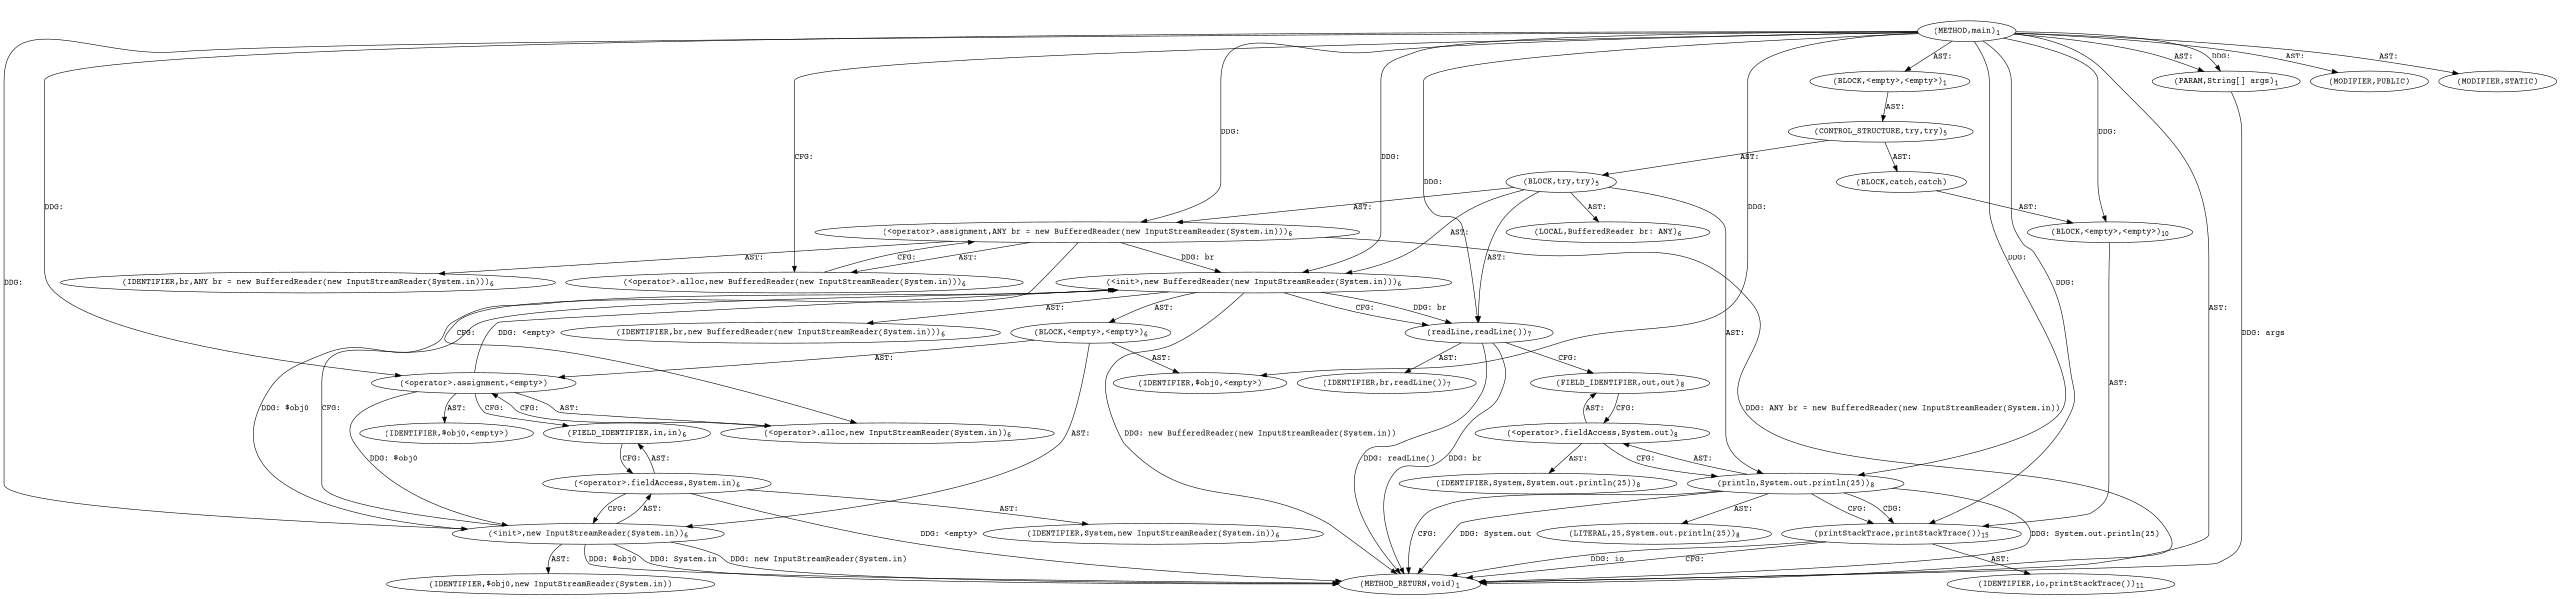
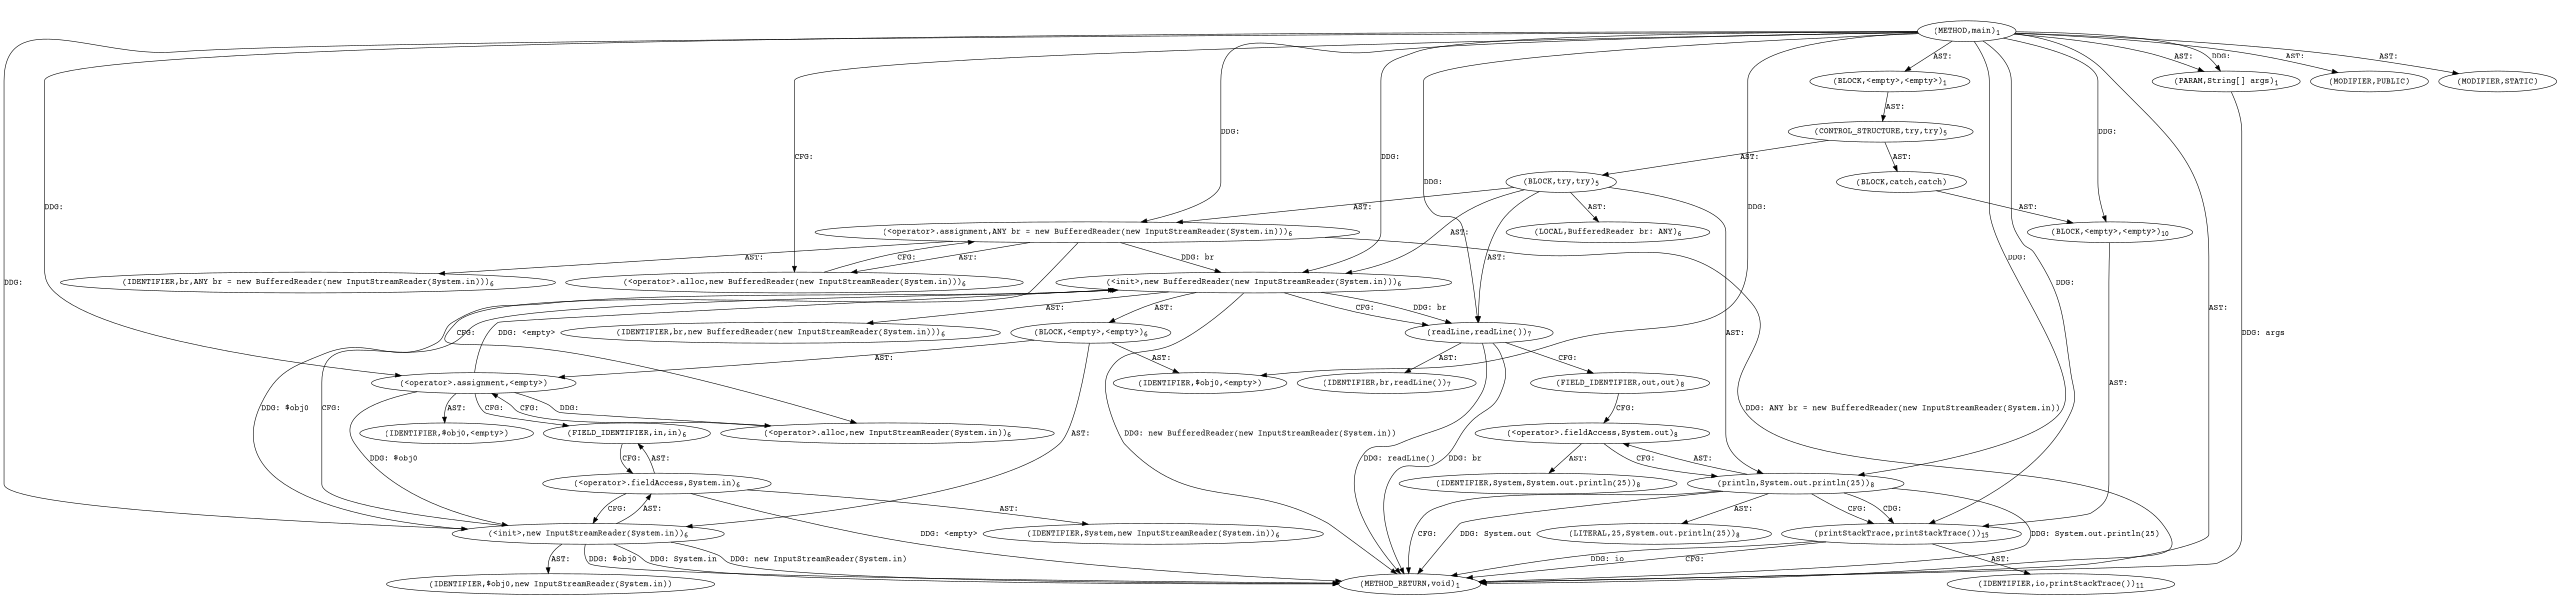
  digraph {
    fontname="Courier Prime"
    node [fontname="Courier Prime"]
    edge [fontname="Courier Prime"]
    n1 [label=<(METHOD,main)<SUB>1</SUB>>]
    n2 [label=<(PARAM,String[] args)<SUB>1</SUB>>]
    n3 [label=<(BLOCK,&lt;empty&gt;,&lt;empty&gt;)<SUB>1</SUB>>]
    n4 [label=<(&lt;operator&gt;.assignment,ANY br = new BufferedReader(new InputStreamReader(System.in)))<SUB>6</SUB>>]
    n5 [label=<(&lt;operator&gt;.alloc,new BufferedReader(new InputStreamReader(System.in)))<SUB>6</SUB>>]
    n6 [label=<(&lt;init&gt;,new BufferedReader(new InputStreamReader(System.in)))<SUB>6</SUB>>]
    n7 [label=<(&lt;operator&gt;.assignment,&lt;empty&gt;)>]
    n8 [label=<(&lt;init&gt;,new InputStreamReader(System.in))<SUB>6</SUB>>]
    n9 [label=<(IDENTIFIER,$obj0,&lt;empty&gt;)>]
    n10 [label=<(readLine,readLine())<SUB>7</SUB>>]
    n11 [label=<(println,System.out.println(25))<SUB>8</SUB>>]
    n12 [label=<(BLOCK,&lt;empty&gt;,&lt;empty&gt;)<SUB>10</SUB>>]
    n13 [label=<(printStackTrace,printStackTrace())<SUB>15</SUB>>]
    n14 [label=<(MODIFIER,PUBLIC)>]
    n15 [label=<(MODIFIER,STATIC)>]
    n16 [label=<(METHOD_RETURN,void)<SUB>1</SUB>>]
    n17 [label=<(CONTROL_STRUCTURE,try,try)<SUB>5</SUB>>]
    n18 [label=<(IDENTIFIER,br,ANY br = new BufferedReader(new InputStreamReader(System.in)))<SUB>6</SUB>>]
    n19 [label=<(&lt;operator&gt;.alloc,new InputStreamReader(System.in))<SUB>6</SUB>>]
    n20 [label=<(IDENTIFIER,br,new BufferedReader(new InputStreamReader(System.in)))<SUB>6</SUB>>]
    n21 [label=<(BLOCK,&lt;empty&gt;,&lt;empty&gt;)<SUB>6</SUB>>]
    n22 [label=<(IDENTIFIER,$obj0,&lt;empty&gt;)>]
    n23 [label=<(FIELD_IDENTIFIER,in,in)<SUB>6</SUB>>]
    n24 [label=<(IDENTIFIER,$obj0,new InputStreamReader(System.in))>]
    n25 [label=<(&lt;operator&gt;.fieldAccess,System.in)<SUB>6</SUB>>]
    n26 [label=<(IDENTIFIER,br,readLine())<SUB>7</SUB>>]
    n27 [label=<(FIELD_IDENTIFIER,out,out)<SUB>8</SUB>>]
    n28 [label=<(&lt;operator&gt;.fieldAccess,System.out)<SUB>8</SUB>>]
    n29 [label=<(LITERAL,25,System.out.println(25))<SUB>8</SUB>>]
    n30 [label=<(IDENTIFIER,io,printStackTrace())<SUB>11</SUB>>]
    n31 [label=<(BLOCK,try,try)<SUB>5</SUB>>]
    n32 [label=<(BLOCK,catch,catch)>]
    n33 [label=<(LOCAL,BufferedReader br: ANY)<SUB>6</SUB>>]
    n34 [label=<(IDENTIFIER,System,new InputStreamReader(System.in))<SUB>6</SUB>>]
    n35 [label=<(IDENTIFIER,System,System.out.println(25))<SUB>8</SUB>>]
    n1 -> n2 [label="AST: "]
    n1 -> n2 [label="DDG: "]
    n1 -> n3 [label="AST: "]
    n1 -> n4 [label="DDG: "]
    n1 -> n5 [label="CFG: "]
    n1 -> n6 [label="DDG: "]
    n1 -> n7 [label="DDG: "]
    n1 -> n8 [label="DDG: "]
    n1 -> n9 [label="DDG: "]
    n1 -> n10 [label="DDG: "]
    n1 -> n11 [label="DDG: "]
    n1 -> n12 [label="DDG: "]
    n1 -> n13 [label="DDG: "]
    n1 -> n14 [label="AST: "]
    n1 -> n15 [label="AST: "]
    n1 -> n16 [label="AST: "]
    n2 -> n16 [label="DDG: args"]
    n3 -> n17 [label="AST: "]
    n4 -> n5 [label="AST: "]
    n4 -> n6 [label="DDG: br"]
    n4 -> n16 [label="DDG: ANY br = new BufferedReader(new InputStreamReader(System.in))"]
    n4 -> n18 [label="AST: "]
    n4 -> n19 [label="CFG: "]
    n5 -> n4 [label="CFG: "]
    n6 -> n10 [label="CFG: "]
    n6 -> n10 [label="DDG: br"]
    n6 -> n16 [label="DDG: new BufferedReader(new InputStreamReader(System.in))"]
    n6 -> n20 [label="AST: "]
    n6 -> n21 [label="AST: "]
    n7 -> n6 [label="DDG: &lt;empty&gt;"]
    n7 -> n8 [label="DDG: $obj0"]
-   n7 -> n19 [label="AST: "]
+   n7 -> n19 [label="DDG: "]
    n7 -> n22 [label="AST: "]
    n7 -> n23 [label="CFG: "]
    n8 -> n6 [label="CFG: "]
    n8 -> n6 [label="DDG: $obj0"]
    n8 -> n16 [label="DDG: $obj0"]
    n8 -> n16 [label="DDG: System.in"]
    n8 -> n16 [label="DDG: new InputStreamReader(System.in)"]
    n8 -> n24 [label="AST: "]
    n8 -> n25 [label="AST: "]
    n10 -> n16 [label="DDG: br"]
    n10 -> n16 [label="DDG: readLine()"]
    n10 -> n26 [label="AST: "]
    n10 -> n27 [label="CFG: "]
    n11 -> n13 [label="CFG: "]
    n11 -> n13 [label="CDG: "]
    n11 -> n16 [label="CFG: "]
    n11 -> n16 [label="DDG: System.out"]
    n11 -> n16 [label="DDG: System.out.println(25)"]
    n11 -> n28 [label="AST: "]
    n11 -> n29 [label="AST: "]
    n12 -> n13 [label="AST: "]
    n13 -> n16 [label="CFG: "]
    n13 -> n16 [label="DDG: io"]
    n13 -> n30 [label="AST: "]
    n17 -> n31 [label="AST: "]
    n17 -> n32 [label="AST: "]
    n19 -> n7 [label="CFG: "]
    n21 -> n7 [label="AST: "]
    n21 -> n8 [label="AST: "]
    n21 -> n9 [label="AST: "]
    n23 -> n25 [label="CFG: "]
    n25 -> n8 [label="CFG: "]
    n25 -> n16 [label="DDG: &lt;empty&gt;"]
    n25 -> n23 [label="AST: "]
    n25 -> n34 [label="AST: "]
    n27 -> n28 [label="CFG: "]
    n28 -> n11 [label="CFG: "]
-   n28 -> n27 [label="AST: "]
    n28 -> n35 [label="AST: "]
    n31 -> n4 [label="AST: "]
    n31 -> n6 [label="AST: "]
    n31 -> n10 [label="AST: "]
    n31 -> n11 [label="AST: "]
    n31 -> n33 [label="AST: "]
    n32 -> n12 [label="AST: "]
  }
